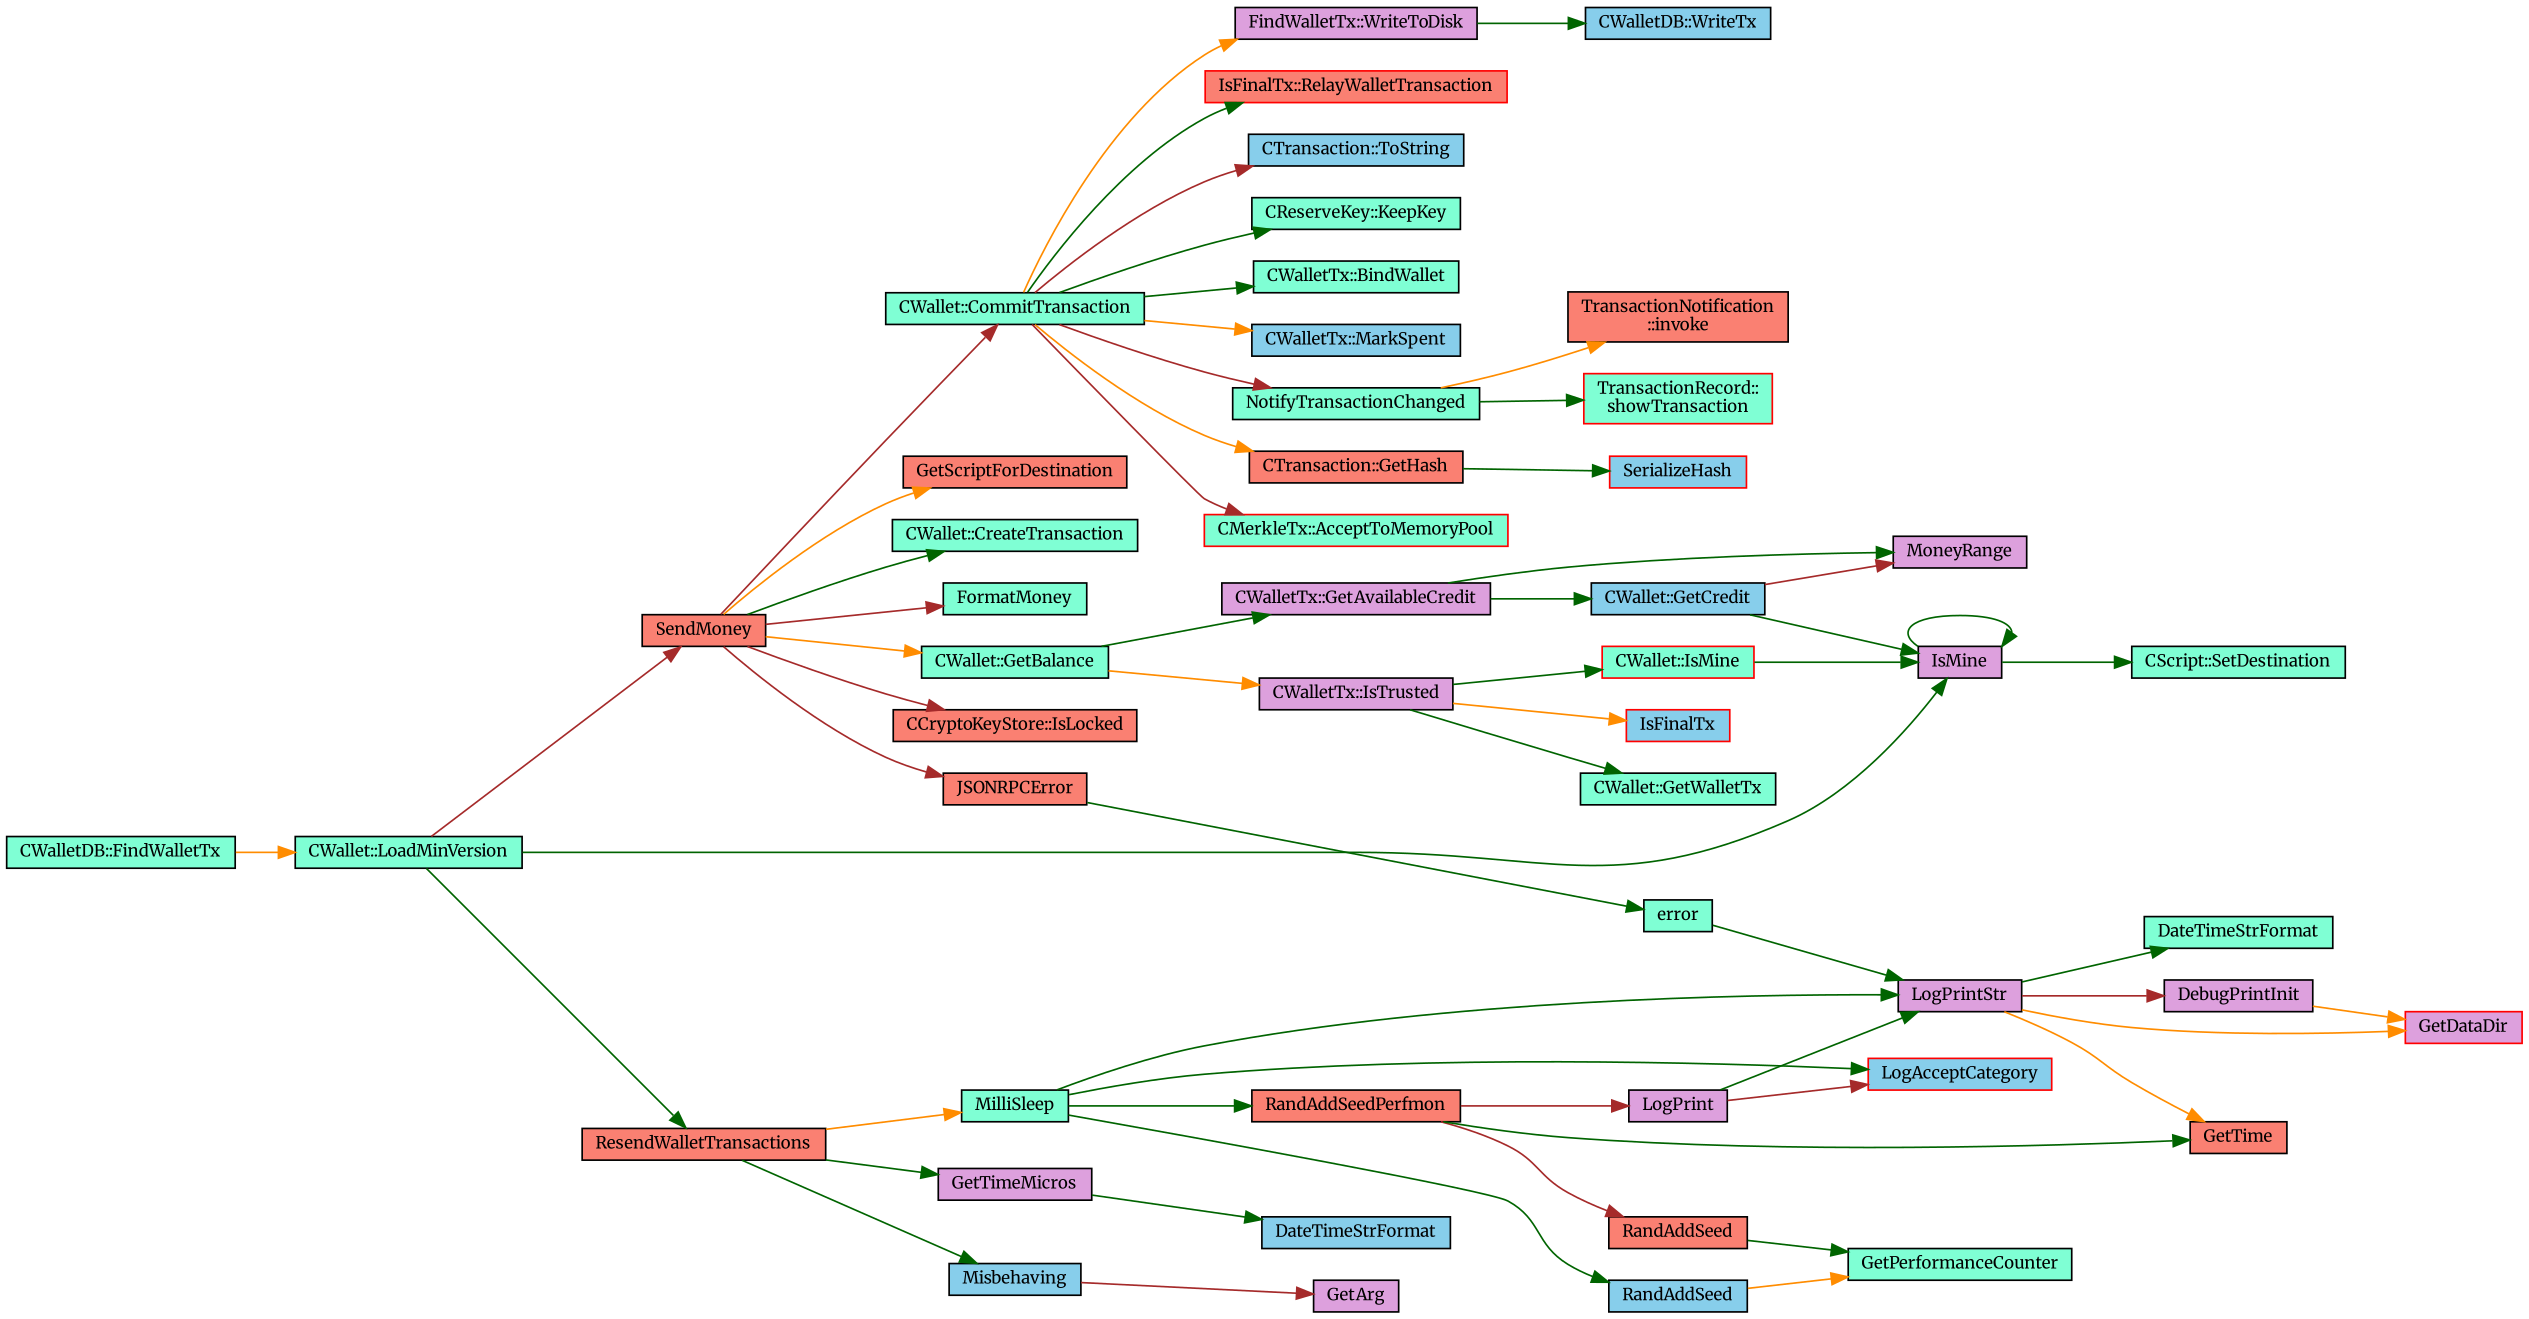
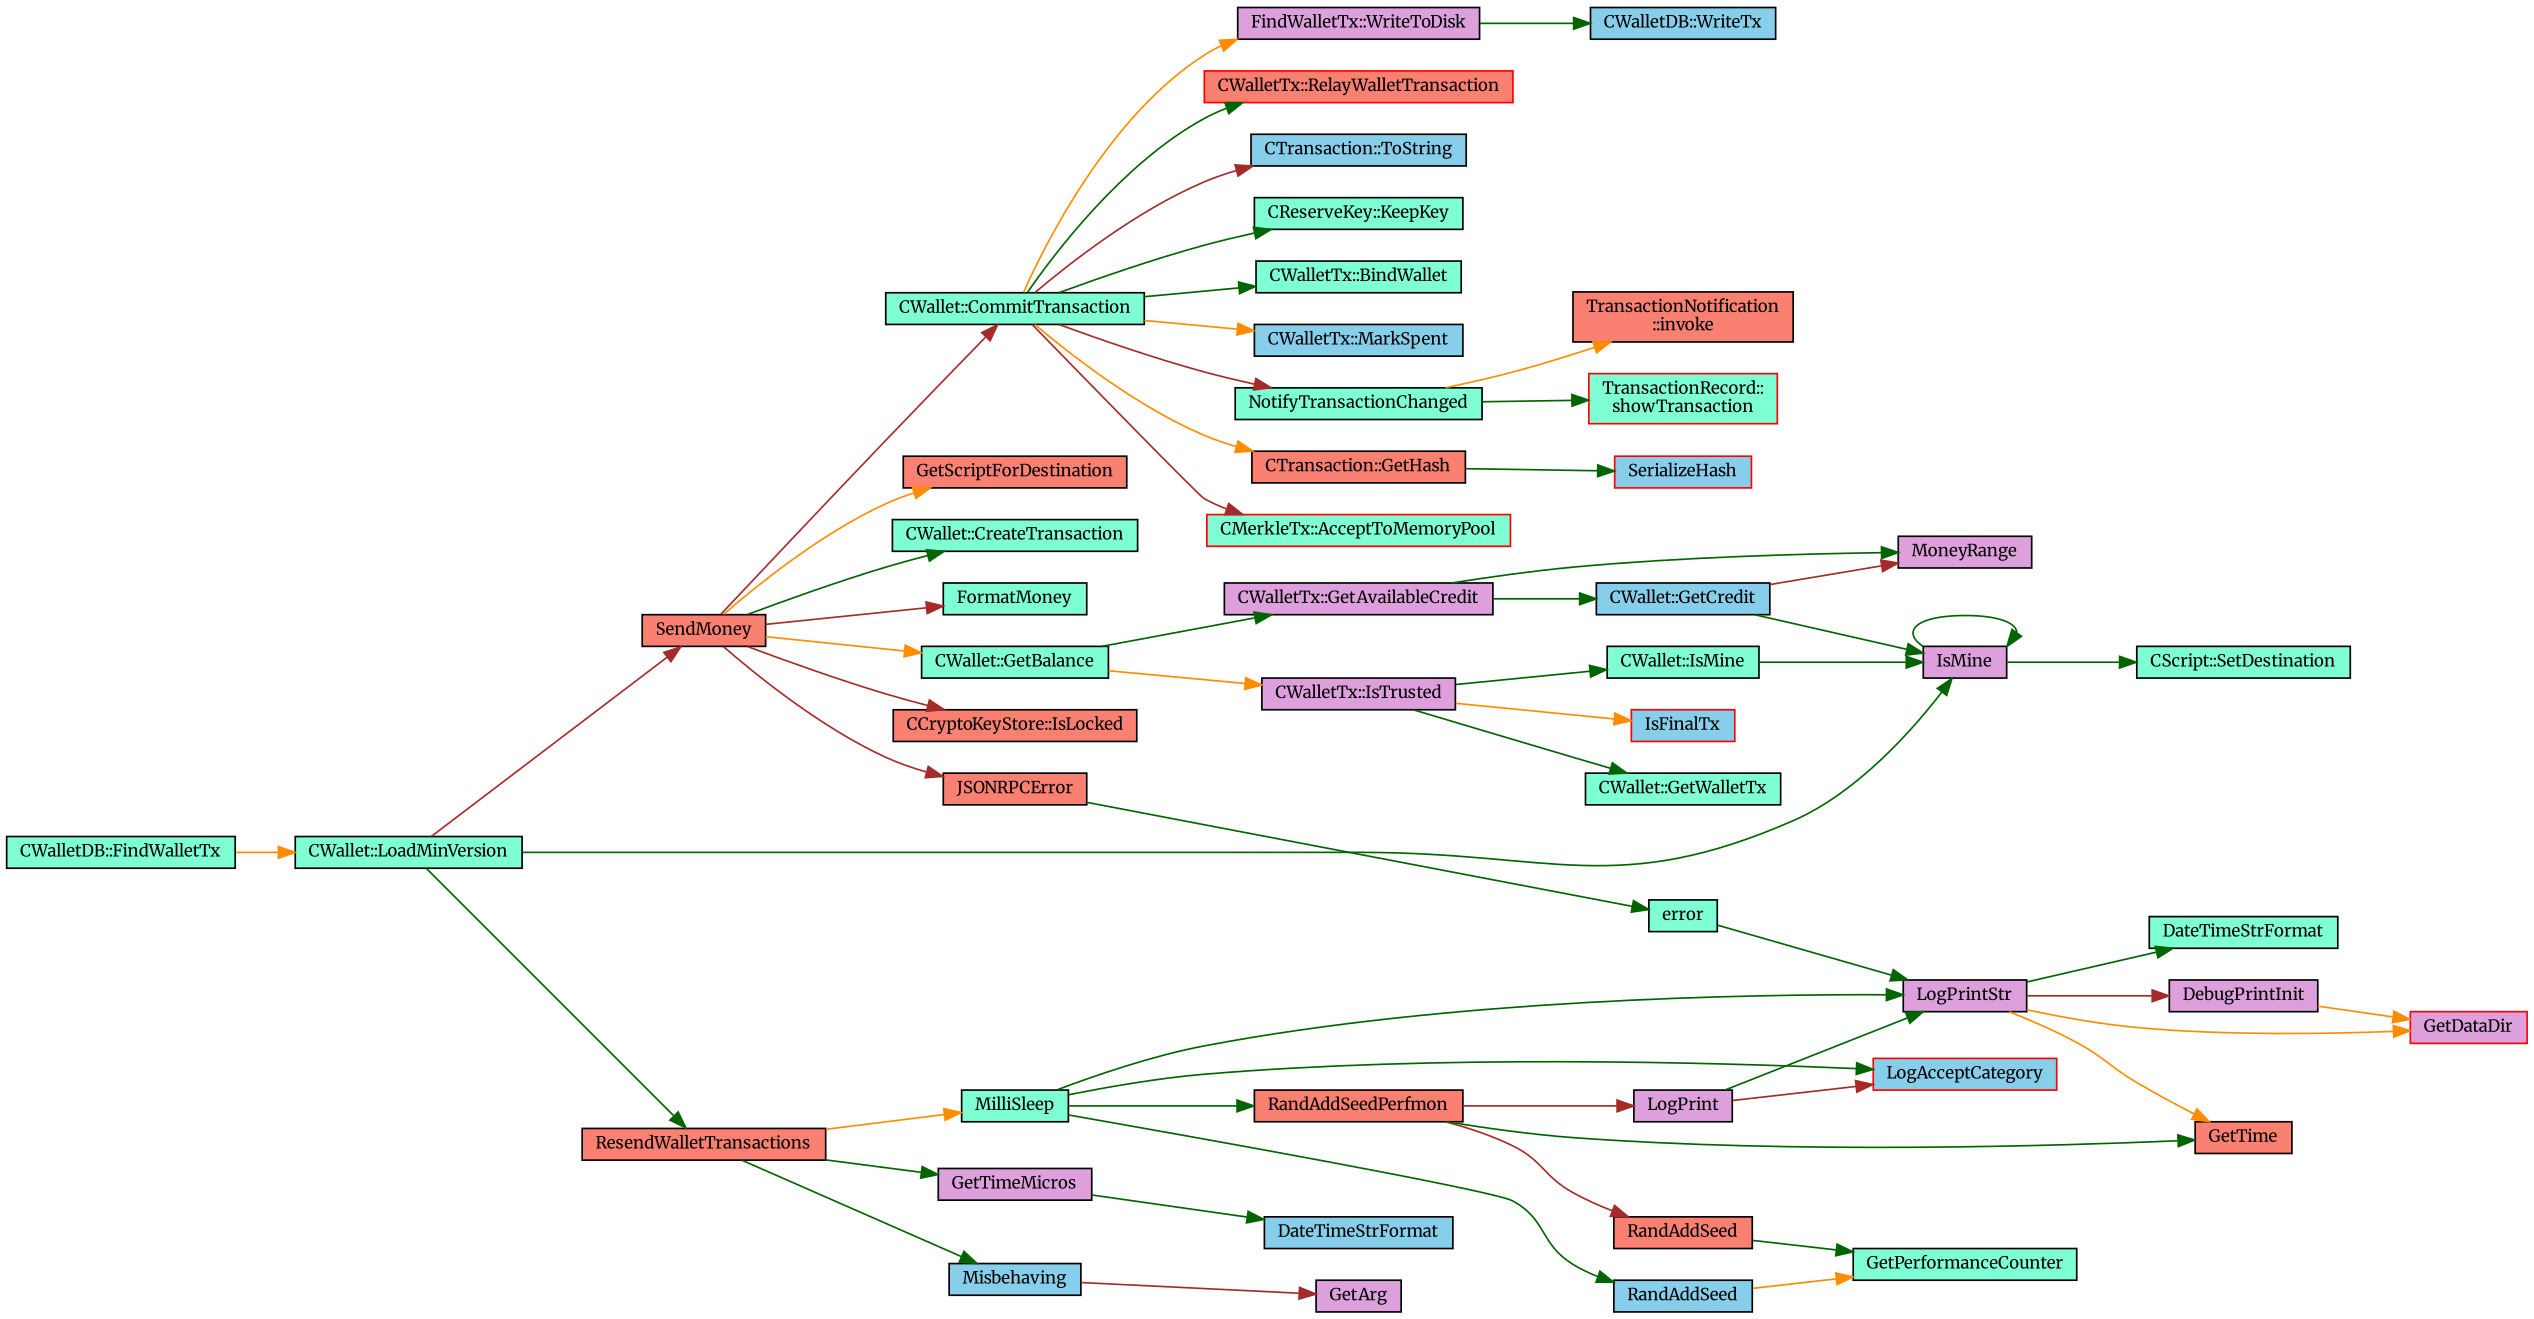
  digraph {
    fontname=Merriweather
    rankdir=LR
    node [color=black fillcolor=aquamarine fontname=Merriweather fontsize=10 shape=record style=filled]
    edge [color=darkgreen fontname=Merriweather fontsize=10 labelfontname=Helvetica labelfontsize=10 style=solid]
    n1 [fontcolor=black height=0.2 label="CWalletDB::FindWalletTx" width=0.4]
    n2 [height=0.2 label="CWallet::LoadMinVersion" width=0.4]
    n3 [fillcolor=salmon height=0.2 label=ResendWalletTransactions width=0.4]
    n4 [fillcolor=salmon height=0.2 label=SendMoney width=0.4]
    n5 [fillcolor=plum height=0.2 label=IsMine width=0.4]
    n6 [height=0.2 label=MilliSleep width=0.4]
    n7 [fillcolor=plum height=0.2 label=GetTimeMicros width=0.4]
    n8 [fillcolor=skyblue height=0.2 label=Misbehaving width=0.4]
    n9 [fillcolor=salmon height=0.2 label=JSONRPCError width=0.4]
    n10 [height=0.2 label="CWallet::GetBalance" width=0.4]
    n11 [fillcolor=salmon height=0.2 label="CCryptoKeyStore::IsLocked" width=0.4]
    n12 [fillcolor=salmon height=0.2 label=GetScriptForDestination width=0.4]
    n13 [height=0.2 label="CWallet::CreateTransaction" width=0.4]
    n14 [height=0.2 label=FormatMoney width=0.4]
    n15 [height=0.2 label="CWallet::CommitTransaction" width=0.4]
    n16 [height=0.2 label="CScript::SetDestination" width=0.4]
    n17 [fillcolor=skyblue height=0.2 label=RandAddSeed width=0.4]
    n18 [fillcolor=salmon height=0.2 label=RandAddSeedPerfmon width=0.4]
    n19 [color=red fillcolor=skyblue height=0.2 label=LogAcceptCategory width=0.4]
    n20 [fillcolor=plum height=0.2 label=LogPrintStr width=0.4]
    n21 [fillcolor=skyblue height=0.2 label=DateTimeStrFormat width=0.4]
    n22 [fillcolor=plum height=0.2 label=GetArg width=0.4]
    n23 [height=0.2 label=GetPerformanceCounter width=0.4]
    n24 [fillcolor=salmon height=0.2 label=RandAddSeed width=0.4]
    n25 [fillcolor=salmon height=0.2 label=GetTime width=0.4]
    n26 [fillcolor=plum height=0.2 label=LogPrint width=0.4]
    n27 [fillcolor=plum height=0.2 label=DebugPrintInit width=0.4]
    n28 [color=red fillcolor=plum height=0.2 label=GetDataDir width=0.4]
    n29 [height=0.2 label=DateTimeStrFormat width=0.4]
    n30 [height=0.2 label=error width=0.4]
    n31 [fillcolor=plum height=0.2 label="CWalletTx::IsTrusted" width=0.4]
    n32 [fillcolor=plum height=0.2 label="CWalletTx::GetAvailableCredit" width=0.4]
    n33 [fillcolor=skyblue height=0.2 label="CTransaction::ToString" width=0.4]
    n34 [height=0.2 label="CReserveKey::KeepKey" width=0.4]
    n35 [height=0.2 label="CWalletTx::BindWallet" width=0.4]
    n36 [fillcolor=skyblue height=0.2 label="CWalletTx::MarkSpent" width=0.4]
    n37 [fillcolor=plum height=0.2 label="FindWalletTx::WriteToDisk" width=0.4]
    n38 [height=0.2 label=NotifyTransactionChanged width=0.4]
    n39 [fillcolor=salmon height=0.2 label="CTransaction::GetHash" width=0.4]
    n40 [color=red height=0.2 label="CMerkleTx::AcceptToMemoryPool" width=0.4]
-   n41 [color=red fillcolor=salmon height=0.2 label="IsFinalTx::RelayWalletTransaction" width=0.4]
+   n41 [color=red fillcolor=salmon height=0.2 label="CWalletTx::RelayWalletTransaction" width=0.4]
    n42 [color=red fillcolor=skyblue height=0.2 label=IsFinalTx width=0.4]
    n43 [height=0.2 label="CWallet::GetWalletTx" width=0.4]
-   n44 [color=red height=0.2 label="CWallet::IsMine" width=0.4]
+   n44 [height=0.2 label="CWallet::IsMine" width=0.4]
    n45 [fillcolor=skyblue height=0.2 label="CWallet::GetCredit" width=0.4]
    n46 [fillcolor=plum height=0.2 label=MoneyRange width=0.4]
    n47 [fillcolor=skyblue height=0.2 label="CWalletDB::WriteTx" width=0.4]
    n48 [color=red height=0.2 label="TransactionRecord::\lshowTransaction" width=0.4]
    n49 [fillcolor=salmon height=0.2 label="TransactionNotification\l::invoke" width=0.4]
    n50 [color=red fillcolor=skyblue height=0.2 label=SerializeHash width=0.4]
    n1 -> n2 [color=darkorange]
    n2 -> n3
    n2 -> n4 [color=brown]
    n2 -> n5
    n3 -> n6 [color=darkorange]
    n3 -> n7
    n3 -> n8
    n4 -> n9 [color=brown]
    n4 -> n10 [color=darkorange]
    n4 -> n11 [color=brown]
    n4 -> n12 [color=darkorange]
    n4 -> n13
    n4 -> n14 [color=brown]
    n4 -> n15 [color=brown]
    n5 -> n5
    n5 -> n16
    n6 -> n17
    n6 -> n18
    n6 -> n19
    n6 -> n20
    n7 -> n21
    n8 -> n22 [color=brown]
    n9 -> n30
    n10 -> n31 [color=darkorange]
    n10 -> n32
    n15 -> n33 [color=brown]
    n15 -> n34
    n15 -> n35
    n15 -> n36 [color=darkorange]
    n15 -> n37 [color=darkorange]
    n15 -> n38 [color=brown]
    n15 -> n39 [color=darkorange]
    n15 -> n40 [color=brown]
    n15 -> n41
    n17 -> n23 [color=darkorange]
    n18 -> n24 [color=brown]
    n18 -> n25
    n18 -> n26 [color=brown]
    n20 -> n25 [color=darkorange]
    n20 -> n27 [color=brown]
    n20 -> n28 [color=darkorange]
    n20 -> n29
    n24 -> n23
    n26 -> n19 [color=brown]
    n26 -> n20
    n27 -> n28 [color=darkorange]
    n30 -> n20
    n31 -> n42 [color=darkorange]
    n31 -> n43
    n31 -> n44
    n32 -> n45
    n32 -> n46
    n37 -> n47
    n38 -> n48
    n38 -> n49 [color=darkorange]
    n39 -> n50
    n44 -> n5
    n45 -> n5
    n45 -> n46 [color=brown]
  }
